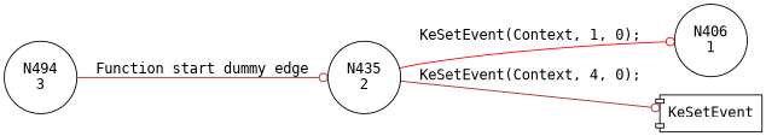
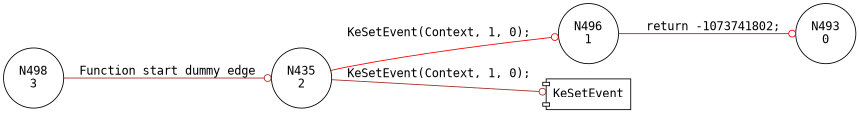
  digraph {
    fontname="DejaVu Sans Mono"
    rankdir=LR
    node [fontname="DejaVu Sans Mono" shape=circle]
    edge [arrowhead=odot color=brown fontname="DejaVu Sans Mono"]
-   n1 [label="N494\n3"]
+   n1 [label="N498\n3"]
    n2 [label="N435\n2"]
-   n3 [label="N406\n1"]
+   n3 [label="N496\n1"]
    n4 [label=KeSetEvent shape=component]
+   n5 [label="N493\n0"]
    n1 -> n2 [label="Function start dummy edge"]
    n2 -> n3 [color=red label="KeSetEvent(Context, 1, 0);"]
-   n2 -> n4 [label="KeSetEvent(Context, 4, 0);"]
+   n2 -> n4 [label="KeSetEvent(Context, 1, 0);"]
+   n3 -> n5 [color=red label="return -1073741802;"]
  }
